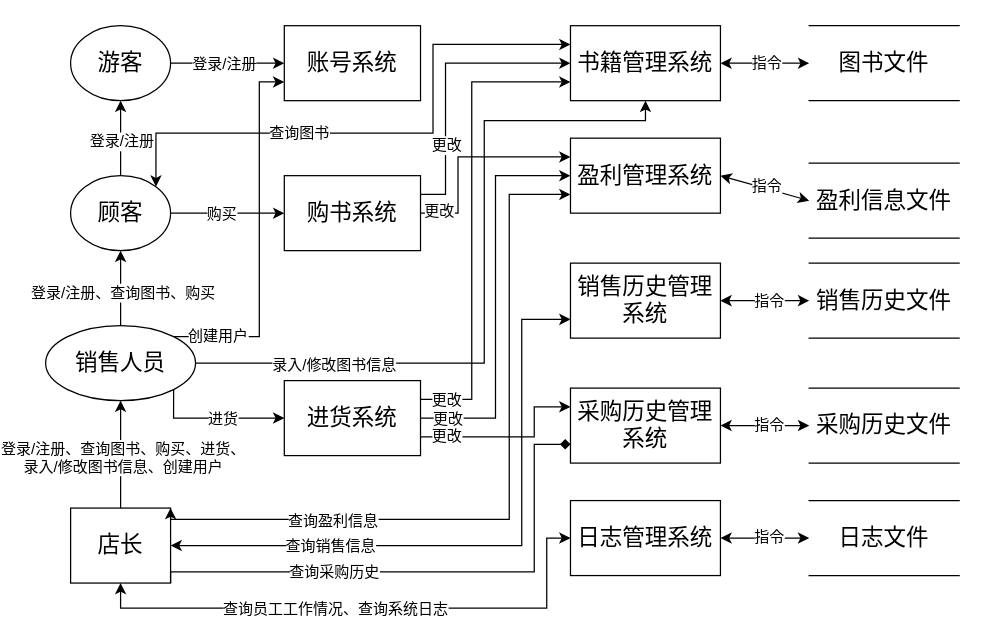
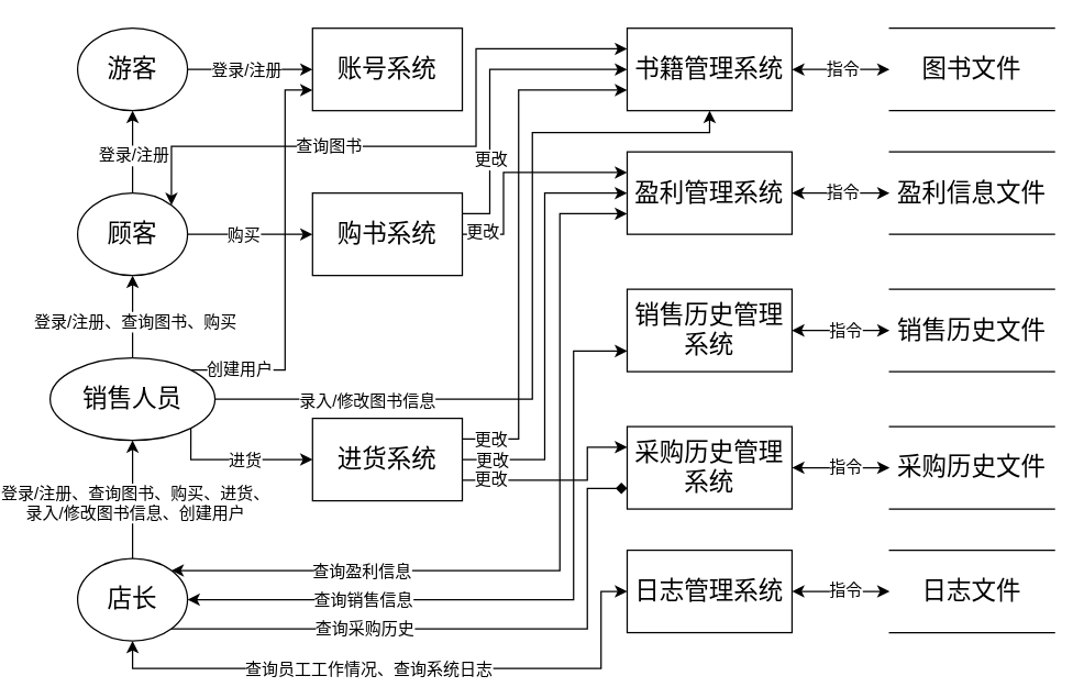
  <mxCell id="0" />
  <mxCell id="1" parent="0" />
  <mxCell id="2" value="&lt;font style=&quot;font-size: 18px;&quot;&gt;游客&lt;/font&gt;" style="ellipse;whiteSpace=wrap;html=1;fontSize=18;" parent="1" vertex="1"><mxGeometry x="40" y="20" width="80" height="60" as="geometry" /></mxCell>
  <mxCell id="3" style="rounded=0;orthogonalLoop=1;jettySize=auto;html=1;exitX=1;exitY=0.5;exitDx=0;exitDy=0;entryX=0;entryY=0.5;entryDx=0;entryDy=0;fontSize=12;" parent="1" source="5" target="28" edge="1"><mxGeometry relative="1" as="geometry" /></mxCell>
  <mxCell id="4" value="购买" style="edgeLabel;html=1;align=center;verticalAlign=middle;resizable=0;points=[];fontSize=12;" parent="3" vertex="1" connectable="0"><mxGeometry x="-0.03" y="-2" relative="1" as="geometry"><mxPoint x="-4" y="-2" as="offset" /></mxGeometry></mxCell>
  <mxCell id="5" value="&lt;font style=&quot;font-size: 18px;&quot;&gt;顾客&lt;/font&gt;" style="ellipse;whiteSpace=wrap;html=1;fontSize=18;" parent="1" vertex="1"><mxGeometry x="40" y="140" width="80" height="60" as="geometry" /></mxCell>
  <mxCell id="6" style="rounded=0;orthogonalLoop=1;jettySize=auto;html=1;exitX=1;exitY=1;exitDx=0;exitDy=0;entryX=0;entryY=0.5;entryDx=0;entryDy=0;fontSize=12;edgeStyle=orthogonalEdgeStyle;" parent="1" source="13" target="35" edge="1"><mxGeometry relative="1" as="geometry"><Array as="points"><mxPoint x="122" y="334" /></Array></mxGeometry></mxCell>
  <mxCell id="7" value="进货" style="edgeLabel;html=1;align=center;verticalAlign=middle;resizable=0;points=[];fontSize=12;" parent="6" vertex="1" connectable="0"><mxGeometry x="-0.156" y="1" relative="1" as="geometry"><mxPoint x="15" y="1" as="offset" /></mxGeometry></mxCell>
  <mxCell id="8" style="edgeStyle=orthogonalEdgeStyle;rounded=0;orthogonalLoop=1;jettySize=auto;html=1;exitX=1;exitY=0.5;exitDx=0;exitDy=0;entryX=0.5;entryY=1;entryDx=0;entryDy=0;" parent="1" source="13" target="40" edge="1"><mxGeometry relative="1" as="geometry"><Array as="points"><mxPoint x="371" y="290" /><mxPoint x="371" y="96" /><mxPoint x="500" y="96" /></Array></mxGeometry></mxCell>
  <mxCell id="9" value="&lt;font style=&quot;font-size: 12px;&quot;&gt;录入/修改图书信息&lt;/font&gt;" style="edgeLabel;html=1;align=center;verticalAlign=middle;resizable=0;points=[];" parent="8" vertex="1" connectable="0"><mxGeometry x="-0.566" y="-1" relative="1" as="geometry"><mxPoint x="-14" as="offset" /></mxGeometry></mxCell>
  <mxCell id="10" style="edgeStyle=orthogonalEdgeStyle;rounded=0;orthogonalLoop=1;jettySize=auto;html=1;exitX=1;exitY=0;exitDx=0;exitDy=0;entryX=0;entryY=0.75;entryDx=0;entryDy=0;" parent="1" source="13" target="15" edge="1"><mxGeometry relative="1" as="geometry"><Array as="points"><mxPoint x="191" y="269" /><mxPoint x="191" y="65" /></Array></mxGeometry></mxCell>
  <mxCell id="11" value="Text" style="edgeLabel;html=1;align=center;verticalAlign=middle;resizable=0;points=[];" parent="10" vertex="1" connectable="0"><mxGeometry x="-0.816" relative="1" as="geometry"><mxPoint as="offset" /></mxGeometry></mxCell>
  <mxCell id="12" value="&lt;font style=&quot;font-size: 12px;&quot;&gt;创建用户&lt;/font&gt;" style="edgeLabel;html=1;align=center;verticalAlign=middle;resizable=0;points=[];" parent="10" vertex="1" connectable="0"><mxGeometry x="-0.822" y="2" relative="1" as="geometry"><mxPoint x="9" y="2" as="offset" /></mxGeometry></mxCell>
  <mxCell id="13" value="&lt;span style=&quot;font-size: 18px;&quot;&gt;销售人员&lt;/span&gt;" style="ellipse;whiteSpace=wrap;html=1;fontSize=18;" parent="1" vertex="1"><mxGeometry x="20" y="260" width="120" height="60" as="geometry" /></mxCell>
- <mxCell id="14" value="&lt;font style=&quot;font-size: 18px;&quot;&gt;店长&lt;/font&gt;" style="whiteSpace=wrap;html=1;fontSize=18;rounded=0;" parent="1" vertex="1"><mxGeometry x="40" y="406" width="80" height="60" as="geometry" /></mxCell>
+ <mxCell id="14" value="&lt;font style=&quot;font-size: 18px;&quot;&gt;店长&lt;/font&gt;" style="ellipse;whiteSpace=wrap;html=1;fontSize=18;" parent="1" vertex="1"><mxGeometry x="40" y="406" width="80" height="60" as="geometry" /></mxCell>
  <mxCell id="15" value="账号系统" style="rounded=0;whiteSpace=wrap;html=1;fontSize=18;" parent="1" vertex="1"><mxGeometry x="211" y="20" width="109" height="60" as="geometry" /></mxCell>
  <mxCell id="16" value="" style="endArrow=classic;html=1;rounded=0;exitX=1;exitY=0.5;exitDx=0;exitDy=0;entryX=0;entryY=0.5;entryDx=0;entryDy=0;fontSize=12;" parent="1" source="2" target="15" edge="1"><mxGeometry width="50" height="50" relative="1" as="geometry"><mxPoint x="390" y="220" as="sourcePoint" /><mxPoint x="440" y="170" as="targetPoint" /></mxGeometry></mxCell>
  <mxCell id="17" value="登录/注册" style="edgeLabel;html=1;align=center;verticalAlign=middle;resizable=0;points=[];fontSize=12;" parent="16" vertex="1" connectable="0"><mxGeometry x="-0.197" y="3" relative="1" as="geometry"><mxPoint x="5" y="3" as="offset" /></mxGeometry></mxCell>
  <mxCell id="18" value="" style="endArrow=classic;html=1;rounded=0;entryX=0.5;entryY=1;entryDx=0;entryDy=0;exitX=0.5;exitY=0;exitDx=0;exitDy=0;fontSize=12;" parent="1" source="5" target="2" edge="1"><mxGeometry width="50" height="50" relative="1" as="geometry"><mxPoint x="80" y="130" as="sourcePoint" /><mxPoint x="440" y="170" as="targetPoint" /></mxGeometry></mxCell>
  <mxCell id="19" value="登录/注册" style="edgeLabel;html=1;align=center;verticalAlign=middle;resizable=0;points=[];fontSize=12;" parent="18" vertex="1" connectable="0"><mxGeometry x="-0.067" y="-1" relative="1" as="geometry"><mxPoint x="-1" as="offset" /></mxGeometry></mxCell>
  <mxCell id="20" value="" style="endArrow=classic;html=1;rounded=0;exitX=0.5;exitY=0;exitDx=0;exitDy=0;fontSize=12;" parent="1" source="13" target="5" edge="1"><mxGeometry width="50" height="50" relative="1" as="geometry"><mxPoint x="390" y="220" as="sourcePoint" /><mxPoint x="440" y="170" as="targetPoint" /></mxGeometry></mxCell>
  <mxCell id="21" value="登录/注册、查询图书、购买" style="edgeLabel;html=1;align=center;verticalAlign=middle;resizable=0;points=[];fontSize=12;" parent="20" vertex="1" connectable="0"><mxGeometry x="-0.1" y="-1" relative="1" as="geometry"><mxPoint as="offset" /></mxGeometry></mxCell>
  <mxCell id="22" value="" style="endArrow=classic;html=1;rounded=0;exitX=0.5;exitY=0;exitDx=0;exitDy=0;entryX=0.5;entryY=1;entryDx=0;entryDy=0;fontSize=12;" parent="1" source="14" target="13" edge="1"><mxGeometry width="50" height="50" relative="1" as="geometry"><mxPoint x="390" y="220" as="sourcePoint" /><mxPoint x="440" y="170" as="targetPoint" /></mxGeometry></mxCell>
  <mxCell id="23" value="登录/注册、查询图书、购买、进货、&lt;br&gt;录入/修改图书信息、创建用户" style="edgeLabel;html=1;align=center;verticalAlign=middle;resizable=0;points=[];fontSize=12;" parent="22" vertex="1" connectable="0"><mxGeometry x="-0.167" y="1" relative="1" as="geometry"><mxPoint x="2" y="-5" as="offset" /></mxGeometry></mxCell>
  <mxCell id="24" style="edgeStyle=orthogonalEdgeStyle;rounded=0;orthogonalLoop=1;jettySize=auto;html=1;exitX=1;exitY=0.25;exitDx=0;exitDy=0;entryX=0;entryY=0.5;entryDx=0;entryDy=0;fontSize=12;" parent="1" source="28" target="40" edge="1"><mxGeometry relative="1" as="geometry"><Array as="points"><mxPoint x="340" y="155" /><mxPoint x="340" y="50" /></Array></mxGeometry></mxCell>
  <mxCell id="25" value="更改" style="edgeLabel;html=1;align=center;verticalAlign=middle;resizable=0;points=[];fontSize=12;" parent="24" vertex="1" connectable="0"><mxGeometry x="-0.657" y="1" relative="1" as="geometry"><mxPoint x="1" y="-21" as="offset" /></mxGeometry></mxCell>
  <mxCell id="26" value="" style="edgeStyle=orthogonalEdgeStyle;rounded=0;orthogonalLoop=1;jettySize=auto;html=1;entryX=0;entryY=0.25;entryDx=0;entryDy=0;fontSize=12;" parent="1" source="28" target="37" edge="1"><mxGeometry relative="1" as="geometry"><Array as="points"><mxPoint x="350" y="170" /><mxPoint x="350" y="125" /></Array></mxGeometry></mxCell>
  <mxCell id="27" value="更改" style="edgeLabel;html=1;align=center;verticalAlign=middle;resizable=0;points=[];fontSize=12;" parent="26" vertex="1" connectable="0"><mxGeometry x="-0.608" y="1" relative="1" as="geometry"><mxPoint x="-15" as="offset" /></mxGeometry></mxCell>
  <mxCell id="28" value="购书系统" style="rounded=0;whiteSpace=wrap;html=1;fontSize=18;" parent="1" vertex="1"><mxGeometry x="211" y="140" width="109" height="60" as="geometry" /></mxCell>
  <mxCell id="29" style="rounded=0;orthogonalLoop=1;jettySize=auto;html=1;exitX=1;exitY=0.25;exitDx=0;exitDy=0;entryX=0;entryY=0.75;entryDx=0;entryDy=0;fontSize=12;edgeStyle=orthogonalEdgeStyle;" parent="1" source="35" target="40" edge="1"><mxGeometry relative="1" as="geometry"><Array as="points"><mxPoint x="361" y="319" /><mxPoint x="361" y="65" /></Array></mxGeometry></mxCell>
  <mxCell id="30" value="更改" style="edgeLabel;html=1;align=center;verticalAlign=middle;resizable=0;points=[];fontSize=12;" parent="29" vertex="1" connectable="0"><mxGeometry x="-0.872" y="1" relative="1" as="geometry"><mxPoint x="-4" y="1" as="offset" /></mxGeometry></mxCell>
  <mxCell id="31" style="rounded=0;orthogonalLoop=1;jettySize=auto;html=1;exitX=1;exitY=0.5;exitDx=0;exitDy=0;entryX=0;entryY=0.5;entryDx=0;entryDy=0;fontSize=12;edgeStyle=orthogonalEdgeStyle;" parent="1" source="35" target="37" edge="1"><mxGeometry relative="1" as="geometry" /></mxCell>
  <mxCell id="32" value="更改" style="edgeLabel;html=1;align=center;verticalAlign=middle;resizable=0;points=[];fontSize=12;" parent="31" vertex="1" connectable="0"><mxGeometry x="-0.772" relative="1" as="geometry"><mxPoint x="-15" as="offset" /></mxGeometry></mxCell>
  <mxCell id="33" style="rounded=0;orthogonalLoop=1;jettySize=auto;html=1;exitX=1;exitY=0.75;exitDx=0;exitDy=0;entryX=0;entryY=0.25;entryDx=0;entryDy=0;fontSize=12;edgeStyle=orthogonalEdgeStyle;" parent="1" source="35" target="39" edge="1"><mxGeometry relative="1" as="geometry"><Array as="points"><mxPoint x="411" y="349" /><mxPoint x="411" y="325" /></Array></mxGeometry></mxCell>
  <mxCell id="34" value="更改" style="edgeLabel;html=1;align=center;verticalAlign=middle;resizable=0;points=[];fontSize=12;" parent="33" vertex="1" connectable="0"><mxGeometry x="-0.757" y="1" relative="1" as="geometry"><mxPoint x="3" as="offset" /></mxGeometry></mxCell>
  <mxCell id="35" value="进货系统" style="rounded=0;whiteSpace=wrap;html=1;fontSize=18;" parent="1" vertex="1"><mxGeometry x="211" y="304" width="109" height="60" as="geometry" /></mxCell>
  <mxCell id="36" value="日志管理系统" style="whiteSpace=wrap;html=1;fontSize=18;" parent="1" vertex="1"><mxGeometry x="440" y="400" width="120" height="60" as="geometry" /></mxCell>
  <mxCell id="37" value="盈利管理系统" style="whiteSpace=wrap;html=1;fontSize=18;" parent="1" vertex="1"><mxGeometry x="440" y="110" width="120" height="60" as="geometry" /></mxCell>
  <mxCell id="38" value="销售历史管理系统" style="whiteSpace=wrap;html=1;fontSize=18;" parent="1" vertex="1"><mxGeometry x="440" y="210" width="120" height="60" as="geometry" /></mxCell>
  <mxCell id="39" value="采购历史管理系统" style="whiteSpace=wrap;html=1;fontSize=18;" parent="1" vertex="1"><mxGeometry x="440" y="310" width="120" height="60" as="geometry" /></mxCell>
  <mxCell id="40" value="书籍管理系统" style="whiteSpace=wrap;html=1;fontSize=18;" parent="1" vertex="1"><mxGeometry x="440" y="20" width="120" height="60" as="geometry" /></mxCell>
  <mxCell id="41" value="" style="endArrow=classic;startArrow=classic;html=1;rounded=0;exitX=1;exitY=0;exitDx=0;exitDy=0;entryX=0;entryY=0.25;entryDx=0;entryDy=0;edgeStyle=orthogonalEdgeStyle;fontSize=12;" parent="1" source="5" target="40" edge="1"><mxGeometry width="50" height="50" relative="1" as="geometry"><mxPoint x="240" y="300" as="sourcePoint" /><mxPoint x="290" y="250" as="targetPoint" /><Array as="points"><mxPoint x="108" y="106" /><mxPoint x="330" y="106" /><mxPoint x="330" y="35" /></Array></mxGeometry></mxCell>
  <mxCell id="42" value="查询图书" style="edgeLabel;html=1;align=center;verticalAlign=middle;resizable=0;points=[];fontSize=12;" parent="41" vertex="1" connectable="0"><mxGeometry x="-0.393" y="1" relative="1" as="geometry"><mxPoint x="22" as="offset" /></mxGeometry></mxCell>
  <mxCell id="43" value="" style="endArrow=classic;startArrow=classic;html=1;rounded=0;exitX=1;exitY=0;exitDx=0;exitDy=0;entryX=0;entryY=0.75;entryDx=0;entryDy=0;edgeStyle=orthogonalEdgeStyle;fontSize=12;" parent="1" source="14" target="37" edge="1"><mxGeometry width="50" height="50" relative="1" as="geometry"><mxPoint x="240" y="300" as="sourcePoint" /><mxPoint x="290" y="250" as="targetPoint" /><Array as="points"><mxPoint x="391" y="415" /><mxPoint x="391" y="155" /></Array></mxGeometry></mxCell>
  <mxCell id="44" value="查询盈利信息" style="edgeLabel;html=1;align=center;verticalAlign=middle;resizable=0;points=[];fontSize=12;" parent="43" vertex="1" connectable="0"><mxGeometry x="-0.56" y="-1" relative="1" as="geometry"><mxPoint x="8" as="offset" /></mxGeometry></mxCell>
  <mxCell id="45" value="" style="endArrow=classic;startArrow=classic;html=1;rounded=0;exitX=1;exitY=0.5;exitDx=0;exitDy=0;entryX=0;entryY=0.75;entryDx=0;entryDy=0;edgeStyle=orthogonalEdgeStyle;fontSize=12;" parent="1" source="14" target="38" edge="1"><mxGeometry width="50" height="50" relative="1" as="geometry"><mxPoint x="240" y="300" as="sourcePoint" /><mxPoint x="290" y="250" as="targetPoint" /><Array as="points"><mxPoint x="401" y="436" /><mxPoint x="401" y="255" /></Array></mxGeometry></mxCell>
  <mxCell id="46" value="查询销售信息" style="edgeLabel;html=1;align=center;verticalAlign=middle;resizable=0;points=[];fontSize=12;" parent="45" vertex="1" connectable="0"><mxGeometry x="-0.483" relative="1" as="geometry"><mxPoint x="-3" as="offset" /></mxGeometry></mxCell>
  <mxCell id="47" value="" style="endArrow=diamond;html=1;rounded=0;exitX=1;exitY=1;exitDx=0;exitDy=0;entryX=0;entryY=0.75;entryDx=0;entryDy=0;edgeStyle=orthogonalEdgeStyle;fontSize=12;" parent="1" source="14" target="39" edge="1"><mxGeometry width="50" height="50" relative="1" as="geometry"><mxPoint x="240" y="300" as="sourcePoint" /><mxPoint x="290" y="250" as="targetPoint" /><Array as="points"><mxPoint x="411" y="457" /><mxPoint x="411" y="355" /></Array></mxGeometry></mxCell>
  <mxCell id="48" value="查询采购历史" style="edgeLabel;html=1;align=center;verticalAlign=middle;resizable=0;points=[];fontSize=12;" parent="47" vertex="1" connectable="0"><mxGeometry x="-0.373" relative="1" as="geometry"><mxPoint x="4" as="offset" /></mxGeometry></mxCell>
  <mxCell id="49" value="" style="endArrow=classic;startArrow=classic;html=1;rounded=0;exitX=0.5;exitY=1;exitDx=0;exitDy=0;entryX=0;entryY=0.5;entryDx=0;entryDy=0;edgeStyle=orthogonalEdgeStyle;fontSize=12;" parent="1" source="14" target="36" edge="1"><mxGeometry width="50" height="50" relative="1" as="geometry"><mxPoint x="240" y="300" as="sourcePoint" /><mxPoint x="290" y="250" as="targetPoint" /><Array as="points"><mxPoint x="80" y="486" /><mxPoint x="421" y="486" /><mxPoint x="421" y="430" /></Array></mxGeometry></mxCell>
  <mxCell id="50" value="查询员工工作情况、查询系统日志" style="edgeLabel;html=1;align=center;verticalAlign=middle;resizable=0;points=[];fontSize=12;" parent="49" vertex="1" connectable="0"><mxGeometry x="-0.166" y="-3" relative="1" as="geometry"><mxPoint x="9" y="-3" as="offset" /></mxGeometry></mxCell>
  <mxCell id="51" value="图书文件" style="shape=partialRectangle;whiteSpace=wrap;html=1;left=0;right=0;fillColor=none;fontSize=18;" parent="1" vertex="1"><mxGeometry x="631" y="20" width="120" height="60" as="geometry" /></mxCell>
- <mxCell id="52" value="盈利信息文件" style="shape=partialRectangle;whiteSpace=wrap;html=1;left=0;right=0;fillColor=none;fontSize=18;" parent="1" vertex="1"><mxGeometry x="631" y="130" width="120" height="60" as="geometry" /></mxCell>
+ <mxCell id="52" value="盈利信息文件" style="shape=partialRectangle;whiteSpace=wrap;html=1;left=0;right=0;fillColor=none;fontSize=18;" parent="1" vertex="1"><mxGeometry x="631" y="110" width="120" height="60" as="geometry" /></mxCell>
  <mxCell id="53" value="销售历史文件" style="shape=partialRectangle;whiteSpace=wrap;html=1;left=0;right=0;fillColor=none;fontSize=18;" parent="1" vertex="1"><mxGeometry x="631" y="210" width="120" height="60" as="geometry" /></mxCell>
  <mxCell id="54" value="采购历史文件" style="shape=partialRectangle;whiteSpace=wrap;html=1;left=0;right=0;fillColor=none;fontSize=18;" parent="1" vertex="1"><mxGeometry x="631" y="310" width="120" height="60" as="geometry" /></mxCell>
  <mxCell id="55" value="日志文件" style="shape=partialRectangle;whiteSpace=wrap;html=1;left=0;right=0;fillColor=none;fontSize=18;" parent="1" vertex="1"><mxGeometry x="631" y="400" width="120" height="60" as="geometry" /></mxCell>
  <mxCell id="56" value="" style="endArrow=classic;startArrow=classic;html=1;rounded=0;exitX=1;exitY=0.5;exitDx=0;exitDy=0;entryX=0;entryY=0.5;entryDx=0;entryDy=0;fontSize=12;" parent="1" source="40" target="51" edge="1"><mxGeometry width="50" height="50" relative="1" as="geometry"><mxPoint x="291" y="250" as="sourcePoint" /><mxPoint x="341" y="200" as="targetPoint" /></mxGeometry></mxCell>
  <mxCell id="57" value="指令" style="edgeLabel;html=1;align=center;verticalAlign=middle;resizable=0;points=[];fontSize=12;" parent="56" vertex="1" connectable="0"><mxGeometry x="-0.096" y="4" relative="1" as="geometry"><mxPoint x="4" y="3" as="offset" /></mxGeometry></mxCell>
  <mxCell id="58" value="" style="endArrow=classic;startArrow=classic;html=1;rounded=0;exitX=1;exitY=0.5;exitDx=0;exitDy=0;entryX=0;entryY=0.5;entryDx=0;entryDy=0;fontSize=12;" parent="1" source="37" target="52" edge="1"><mxGeometry width="50" height="50" relative="1" as="geometry"><mxPoint x="291" y="250" as="sourcePoint" /><mxPoint x="341" y="200" as="targetPoint" /></mxGeometry></mxCell>
  <mxCell id="59" value="指令" style="edgeLabel;html=1;align=center;verticalAlign=middle;resizable=0;points=[];fontSize=12;" parent="58" vertex="1" connectable="0"><mxGeometry x="-0.096" y="3" relative="1" as="geometry"><mxPoint x="4" y="2" as="offset" /></mxGeometry></mxCell>
  <mxCell id="60" value="" style="endArrow=classic;startArrow=classic;html=1;rounded=0;exitX=1;exitY=0.5;exitDx=0;exitDy=0;entryX=0;entryY=0.5;entryDx=0;entryDy=0;fontSize=12;" parent="1" source="38" target="53" edge="1"><mxGeometry width="50" height="50" relative="1" as="geometry"><mxPoint x="291" y="250" as="sourcePoint" /><mxPoint x="341" y="200" as="targetPoint" /></mxGeometry></mxCell>
  <mxCell id="61" value="指令" style="edgeLabel;html=1;align=center;verticalAlign=middle;resizable=0;points=[];fontSize=12;" parent="60" vertex="1" connectable="0"><mxGeometry x="-0.076" y="-1" relative="1" as="geometry"><mxPoint x="5" y="-1" as="offset" /></mxGeometry></mxCell>
  <mxCell id="62" value="" style="endArrow=classic;startArrow=classic;html=1;rounded=0;exitX=1;exitY=0.5;exitDx=0;exitDy=0;entryX=0;entryY=0.5;entryDx=0;entryDy=0;fontSize=12;" parent="1" source="39" target="54" edge="1"><mxGeometry width="50" height="50" relative="1" as="geometry"><mxPoint x="291" y="250" as="sourcePoint" /><mxPoint x="341" y="200" as="targetPoint" /></mxGeometry></mxCell>
  <mxCell id="63" value="指令" style="edgeLabel;html=1;align=center;verticalAlign=middle;resizable=0;points=[];fontSize=12;" parent="62" vertex="1" connectable="0"><mxGeometry x="-0.028" y="1" relative="1" as="geometry"><mxPoint x="3" as="offset" /></mxGeometry></mxCell>
  <mxCell id="64" value="" style="endArrow=classic;startArrow=classic;html=1;rounded=0;exitX=1;exitY=0.5;exitDx=0;exitDy=0;entryX=0;entryY=0.5;entryDx=0;entryDy=0;fontSize=12;" parent="1" source="36" target="55" edge="1"><mxGeometry width="50" height="50" relative="1" as="geometry"><mxPoint x="291" y="250" as="sourcePoint" /><mxPoint x="341" y="200" as="targetPoint" /></mxGeometry></mxCell>
  <mxCell id="65" value="指令" style="edgeLabel;html=1;align=center;verticalAlign=middle;resizable=0;points=[];fontSize=12;" parent="64" vertex="1" connectable="0"><mxGeometry x="0.198" y="1" relative="1" as="geometry"><mxPoint x="-5" as="offset" /></mxGeometry></mxCell>
